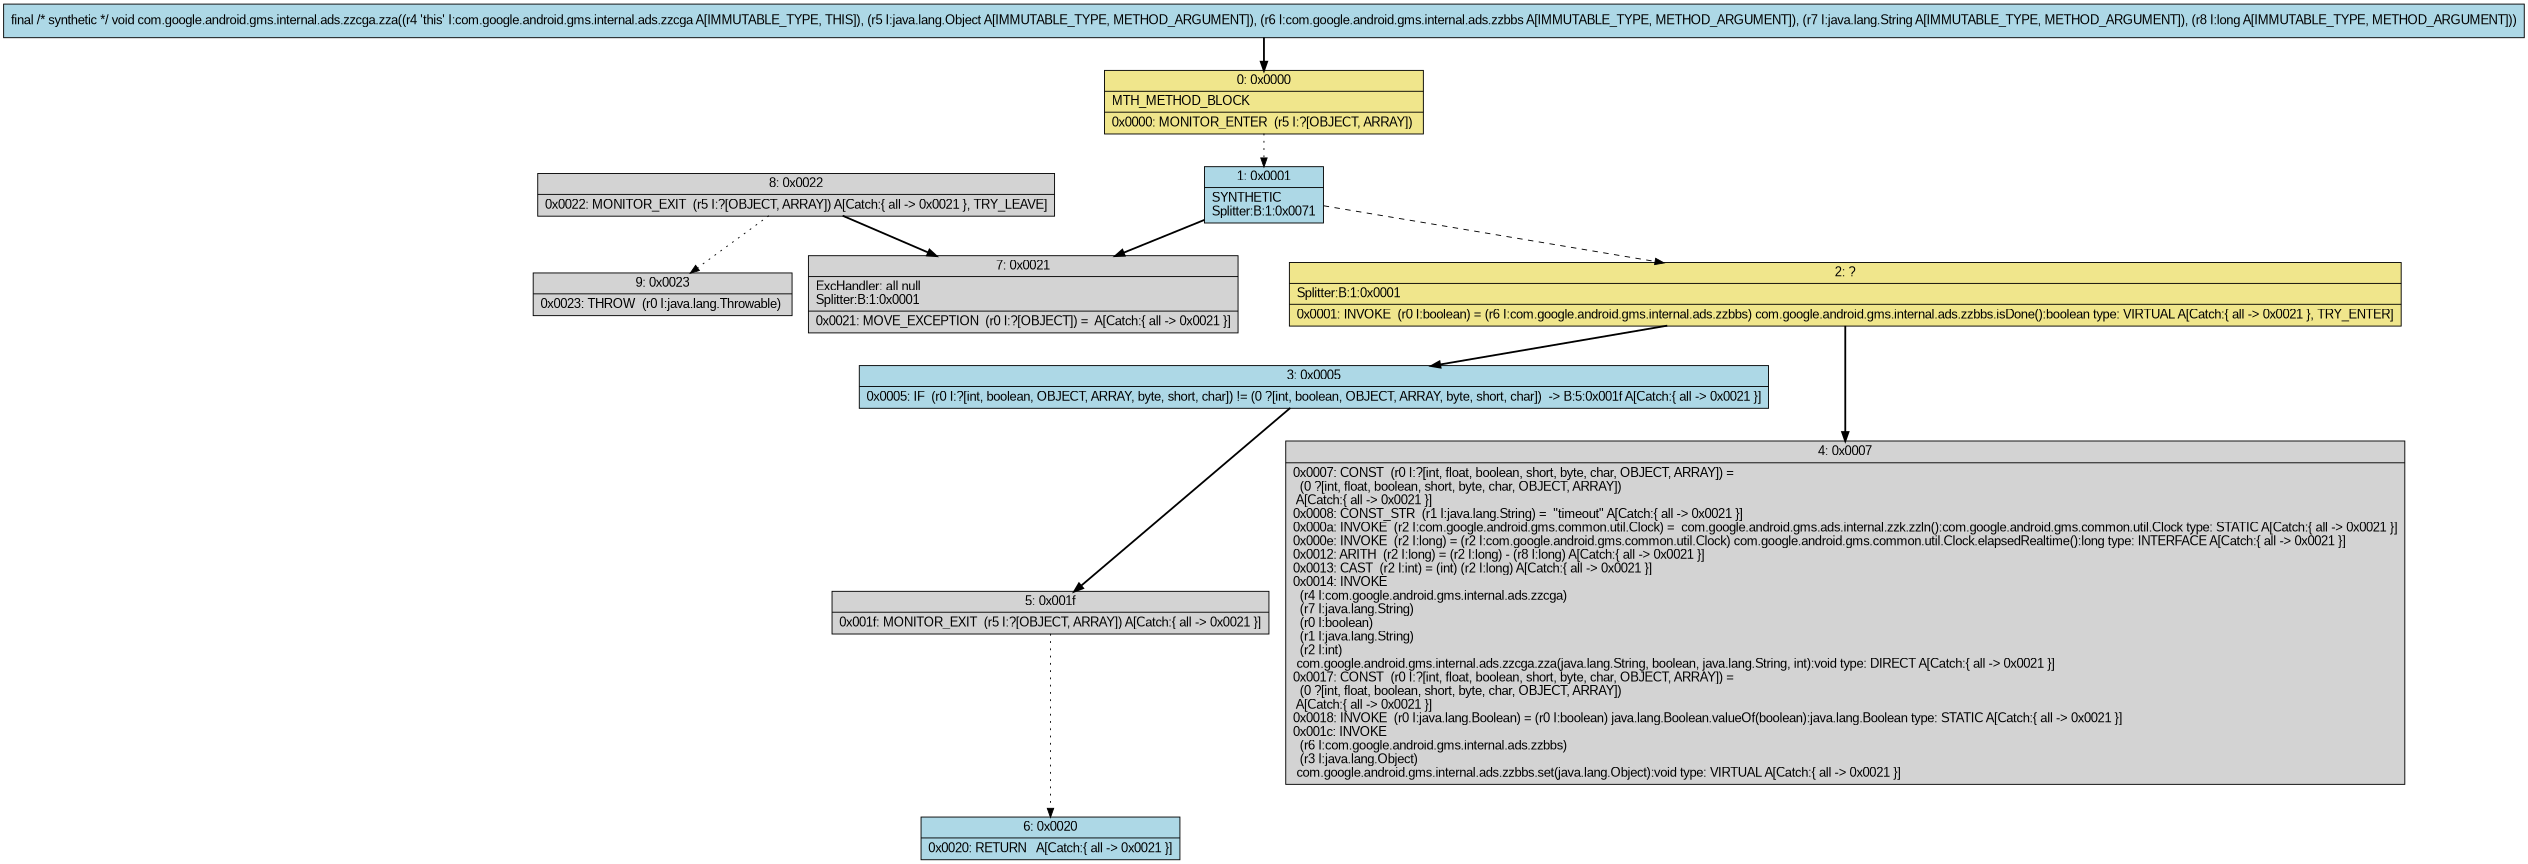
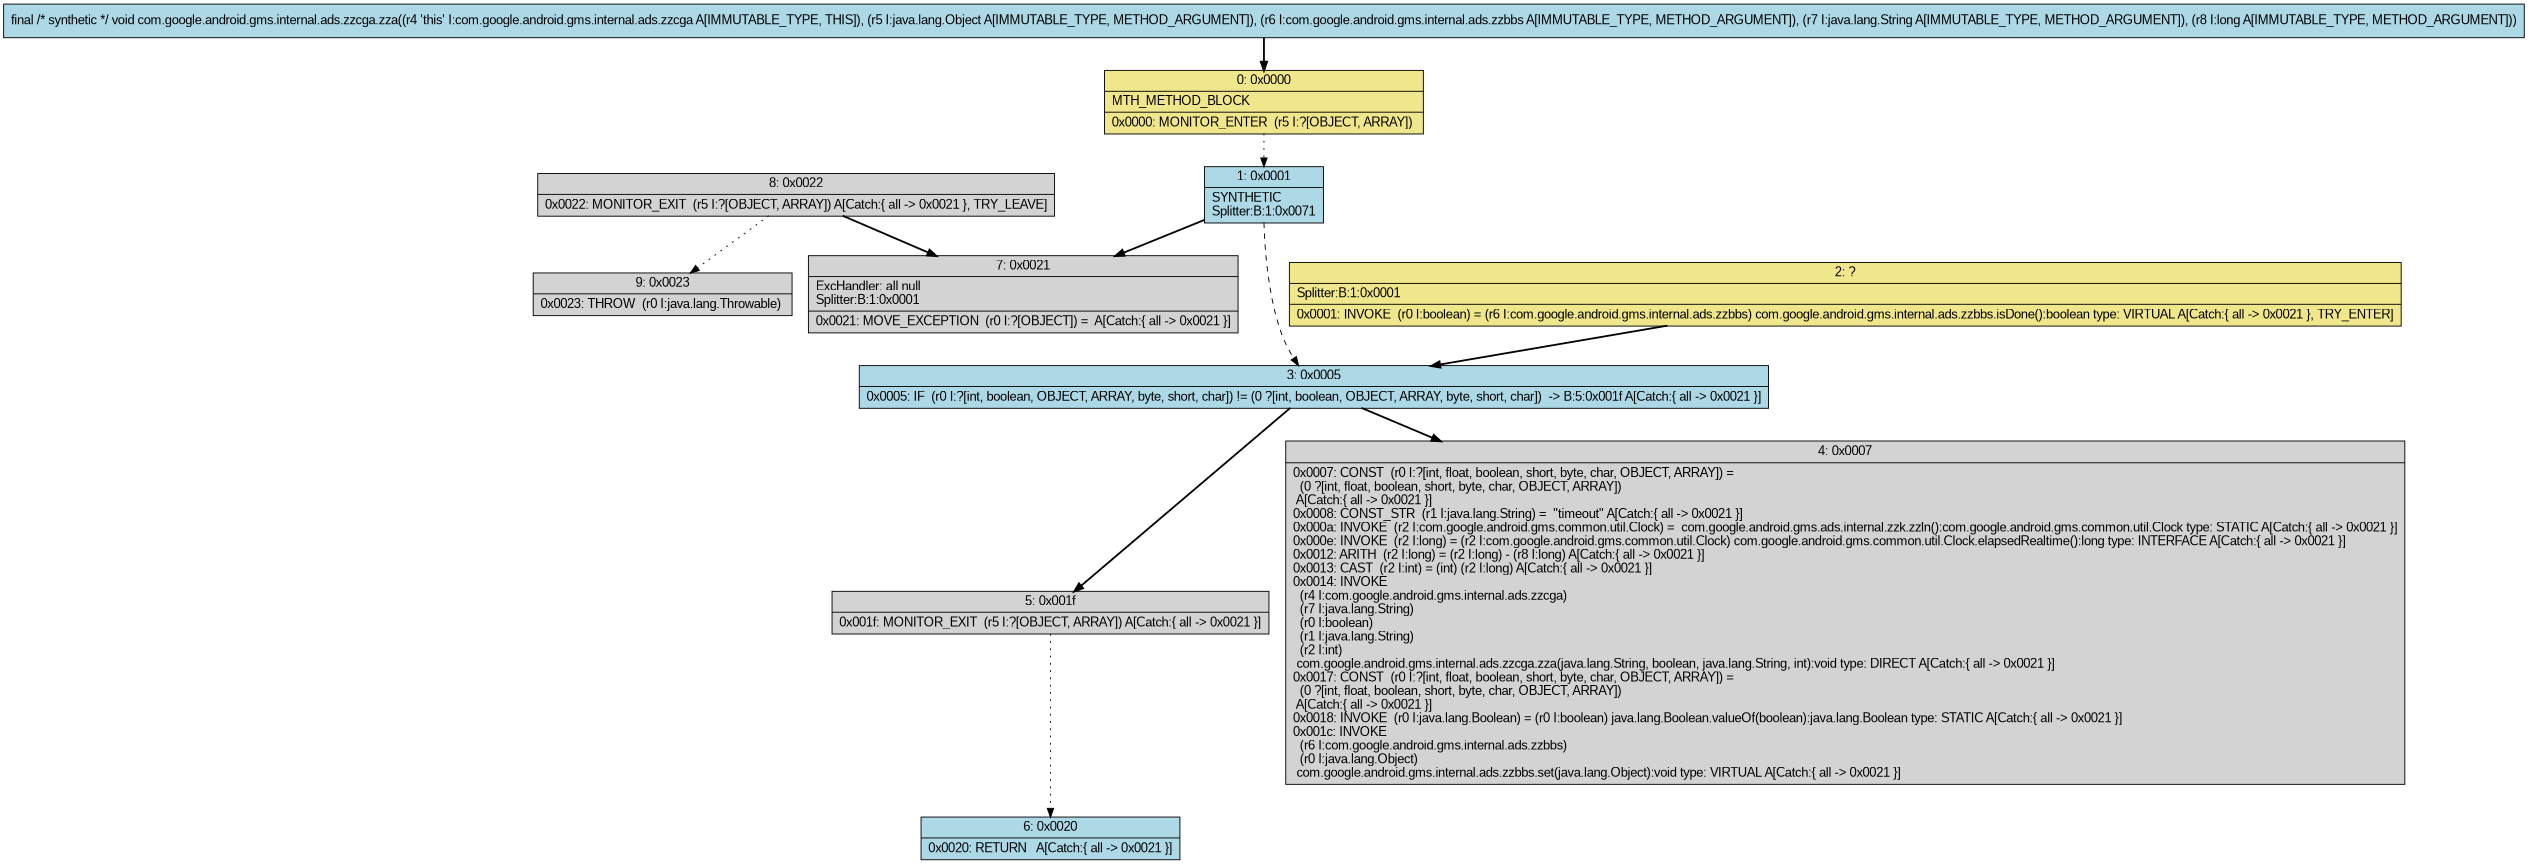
  digraph {
    fontname="Liberation Sans"
    node [fillcolor=lightgrey fontname="Liberation Sans" shape=record style=filled]
    edge [fontname="Liberation Sans" style=bold]
    n1 [fillcolor=khaki label="{0\:\ 0x0000|MTH_METHOD_BLOCK\l|0x0000: MONITOR_ENTER  (r5 I:?[OBJECT, ARRAY]) \l}"]
    n2 [fillcolor=lightblue label="{1\:\ 0x0001|SYNTHETIC\lSplitter:B:1:0x0071\l}"]
    n3 [fillcolor=khaki label="{2\:\ ?|Splitter:B:1:0x0001\l|0x0001: INVOKE  (r0 I:boolean) = (r6 I:com.google.android.gms.internal.ads.zzbbs) com.google.android.gms.internal.ads.zzbbs.isDone():boolean type: VIRTUAL A[Catch:\{ all \-\> 0x0021 \}, TRY_ENTER]\l}"]
    n4 [label="{7\:\ 0x0021|ExcHandler: all null\lSplitter:B:1:0x0001\l|0x0021: MOVE_EXCEPTION  (r0 I:?[OBJECT]) =  A[Catch:\{ all \-\> 0x0021 \}]\l}"]
    n5 [fillcolor=lightblue label="{3\:\ 0x0005|0x0005: IF  (r0 I:?[int, boolean, OBJECT, ARRAY, byte, short, char]) != (0 ?[int, boolean, OBJECT, ARRAY, byte, short, char])  \-\> B:5:0x001f A[Catch:\{ all \-\> 0x0021 \}]\l}"]
-   n6 [label="{4\:\ 0x0007|0x0007: CONST  (r0 I:?[int, float, boolean, short, byte, char, OBJECT, ARRAY]) = \l  (0 ?[int, float, boolean, short, byte, char, OBJECT, ARRAY])\l A[Catch:\{ all \-\> 0x0021 \}]\l0x0008: CONST_STR  (r1 I:java.lang.String) =  \"timeout\" A[Catch:\{ all \-\> 0x0021 \}]\l0x000a: INVOKE  (r2 I:com.google.android.gms.common.util.Clock) =  com.google.android.gms.ads.internal.zzk.zzln():com.google.android.gms.common.util.Clock type: STATIC A[Catch:\{ all \-\> 0x0021 \}]\l0x000e: INVOKE  (r2 I:long) = (r2 I:com.google.android.gms.common.util.Clock) com.google.android.gms.common.util.Clock.elapsedRealtime():long type: INTERFACE A[Catch:\{ all \-\> 0x0021 \}]\l0x0012: ARITH  (r2 I:long) = (r2 I:long) \- (r8 I:long) A[Catch:\{ all \-\> 0x0021 \}]\l0x0013: CAST  (r2 I:int) = (int) (r2 I:long) A[Catch:\{ all \-\> 0x0021 \}]\l0x0014: INVOKE  \l  (r4 I:com.google.android.gms.internal.ads.zzcga)\l  (r7 I:java.lang.String)\l  (r0 I:boolean)\l  (r1 I:java.lang.String)\l  (r2 I:int)\l com.google.android.gms.internal.ads.zzcga.zza(java.lang.String, boolean, java.lang.String, int):void type: DIRECT A[Catch:\{ all \-\> 0x0021 \}]\l0x0017: CONST  (r0 I:?[int, float, boolean, short, byte, char, OBJECT, ARRAY]) = \l  (0 ?[int, float, boolean, short, byte, char, OBJECT, ARRAY])\l A[Catch:\{ all \-\> 0x0021 \}]\l0x0018: INVOKE  (r0 I:java.lang.Boolean) = (r0 I:boolean) java.lang.Boolean.valueOf(boolean):java.lang.Boolean type: STATIC A[Catch:\{ all \-\> 0x0021 \}]\l0x001c: INVOKE  \l  (r6 I:com.google.android.gms.internal.ads.zzbbs)\l  (r3 I:java.lang.Object)\l com.google.android.gms.internal.ads.zzbbs.set(java.lang.Object):void type: VIRTUAL A[Catch:\{ all \-\> 0x0021 \}]\l}"]
+   n6 [label="{4\:\ 0x0007|0x0007: CONST  (r0 I:?[int, float, boolean, short, byte, char, OBJECT, ARRAY]) = \l  (0 ?[int, float, boolean, short, byte, char, OBJECT, ARRAY])\l A[Catch:\{ all \-\> 0x0021 \}]\l0x0008: CONST_STR  (r1 I:java.lang.String) =  \"timeout\" A[Catch:\{ all \-\> 0x0021 \}]\l0x000a: INVOKE  (r2 I:com.google.android.gms.common.util.Clock) =  com.google.android.gms.ads.internal.zzk.zzln():com.google.android.gms.common.util.Clock type: STATIC A[Catch:\{ all \-\> 0x0021 \}]\l0x000e: INVOKE  (r2 I:long) = (r2 I:com.google.android.gms.common.util.Clock) com.google.android.gms.common.util.Clock.elapsedRealtime():long type: INTERFACE A[Catch:\{ all \-\> 0x0021 \}]\l0x0012: ARITH  (r2 I:long) = (r2 I:long) \- (r8 I:long) A[Catch:\{ all \-\> 0x0021 \}]\l0x0013: CAST  (r2 I:int) = (int) (r2 I:long) A[Catch:\{ all \-\> 0x0021 \}]\l0x0014: INVOKE  \l  (r4 I:com.google.android.gms.internal.ads.zzcga)\l  (r7 I:java.lang.String)\l  (r0 I:boolean)\l  (r1 I:java.lang.String)\l  (r2 I:int)\l com.google.android.gms.internal.ads.zzcga.zza(java.lang.String, boolean, java.lang.String, int):void type: DIRECT A[Catch:\{ all \-\> 0x0021 \}]\l0x0017: CONST  (r0 I:?[int, float, boolean, short, byte, char, OBJECT, ARRAY]) = \l  (0 ?[int, float, boolean, short, byte, char, OBJECT, ARRAY])\l A[Catch:\{ all \-\> 0x0021 \}]\l0x0018: INVOKE  (r0 I:java.lang.Boolean) = (r0 I:boolean) java.lang.Boolean.valueOf(boolean):java.lang.Boolean type: STATIC A[Catch:\{ all \-\> 0x0021 \}]\l0x001c: INVOKE  \l  (r6 I:com.google.android.gms.internal.ads.zzbbs)\l  (r0 I:java.lang.Object)\l com.google.android.gms.internal.ads.zzbbs.set(java.lang.Object):void type: VIRTUAL A[Catch:\{ all \-\> 0x0021 \}]\l}"]
    n7 [label="{5\:\ 0x001f|0x001f: MONITOR_EXIT  (r5 I:?[OBJECT, ARRAY]) A[Catch:\{ all \-\> 0x0021 \}]\l}"]
    n8 [fillcolor=lightblue label="{6\:\ 0x0020|0x0020: RETURN   A[Catch:\{ all \-\> 0x0021 \}]\l}"]
    n9 [label="{8\:\ 0x0022|0x0022: MONITOR_EXIT  (r5 I:?[OBJECT, ARRAY]) A[Catch:\{ all \-\> 0x0021 \}, TRY_LEAVE]\l}"]
    n10 [label="{9\:\ 0x0023|0x0023: THROW  (r0 I:java.lang.Throwable) \l}"]
    n11 [fillcolor=lightblue label="{final \/* synthetic *\/ void com.google.android.gms.internal.ads.zzcga.zza((r4 'this' I:com.google.android.gms.internal.ads.zzcga A[IMMUTABLE_TYPE, THIS]), (r5 I:java.lang.Object A[IMMUTABLE_TYPE, METHOD_ARGUMENT]), (r6 I:com.google.android.gms.internal.ads.zzbbs A[IMMUTABLE_TYPE, METHOD_ARGUMENT]), (r7 I:java.lang.String A[IMMUTABLE_TYPE, METHOD_ARGUMENT]), (r8 I:long A[IMMUTABLE_TYPE, METHOD_ARGUMENT])) }"]
    n1 -> n2 [style=dotted]
-   n2 -> n3 [style=dashed]
+   n2 -> n5 [style=dashed]
    n2 -> n4
    n3 -> n5
-   n3 -> n6
+   n5 -> n6
    n5 -> n7
    n7 -> n8 [style=dotted]
    n9 -> n4
    n9 -> n10 [style=dotted]
    n11 -> n1
  }
